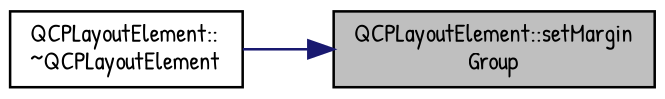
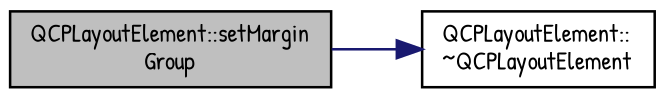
  digraph {
    rankdir=RL
    fontname="Patrick Hand"
    node [color=black fontname="Patrick Hand" fontsize=10 shape=record style=filled]
    n1 [fillcolor=grey75 fontcolor=black height=0.2 label="QCPLayoutElement::setMargin\lGroup" width=0.4]
    n2 [fillcolor=white height=0.2 label="QCPLayoutElement::\l~QCPLayoutElement" width=0.4]
-   n1 -> n2 [color=midnightblue dir=back fontname="Patrick Hand" fontsize=10 labelfontname=Helvetica labelfontsize=10 style=solid]
+   n2 -> n1 [color=midnightblue dir=back fontname="Patrick Hand" fontsize=10 labelfontname=Helvetica labelfontsize=10 style=solid]
  }
